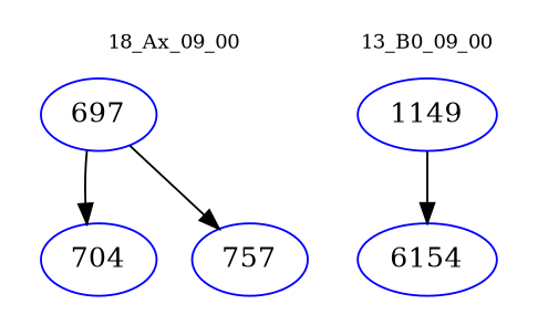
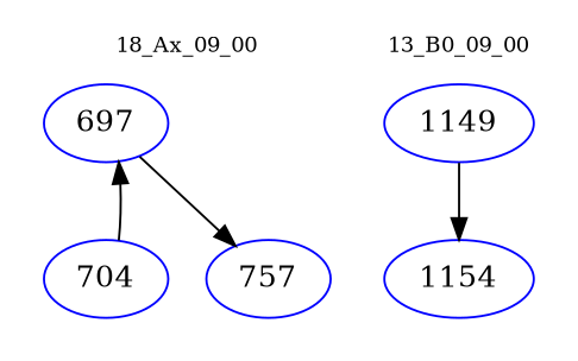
  digraph {
    node [color=blue]
    edge [color=black]
    n1 [label=697]
    n2 [label=704]
    n3 [label=757]
    n4 [label=1149]
-   n5 [label=6154]
+   n5 [label=1154]
    subgraph cluster_1 {
      color=white
      fontsize=10
      label="18_Ax_09_00"
      n1
      n2
      n3
    }
    subgraph cluster_2 {
      color=white
      fontsize=10
      label="13_B0_09_00"
      n4
      n5
    }
-   n1 -> n2
+   n2 -> n1
    n1 -> n3
    n4 -> n5
  }
